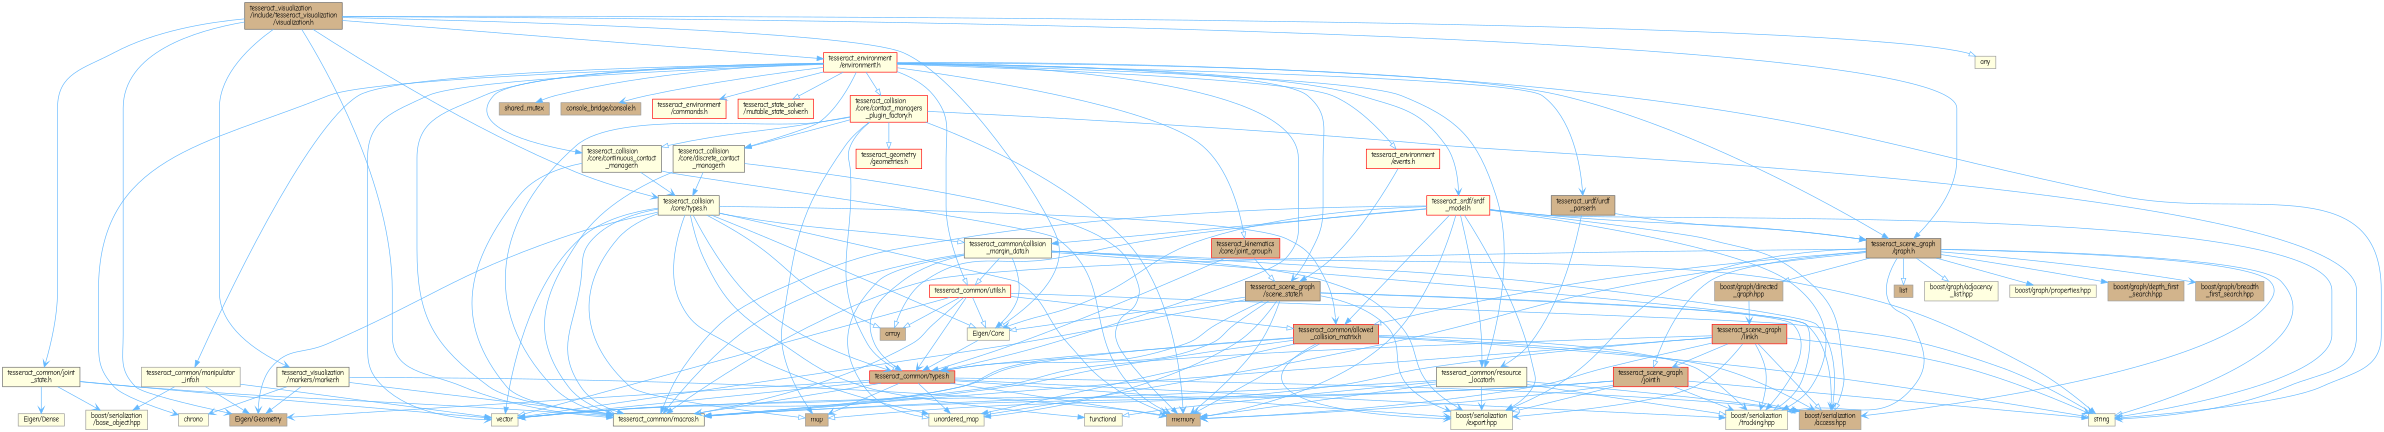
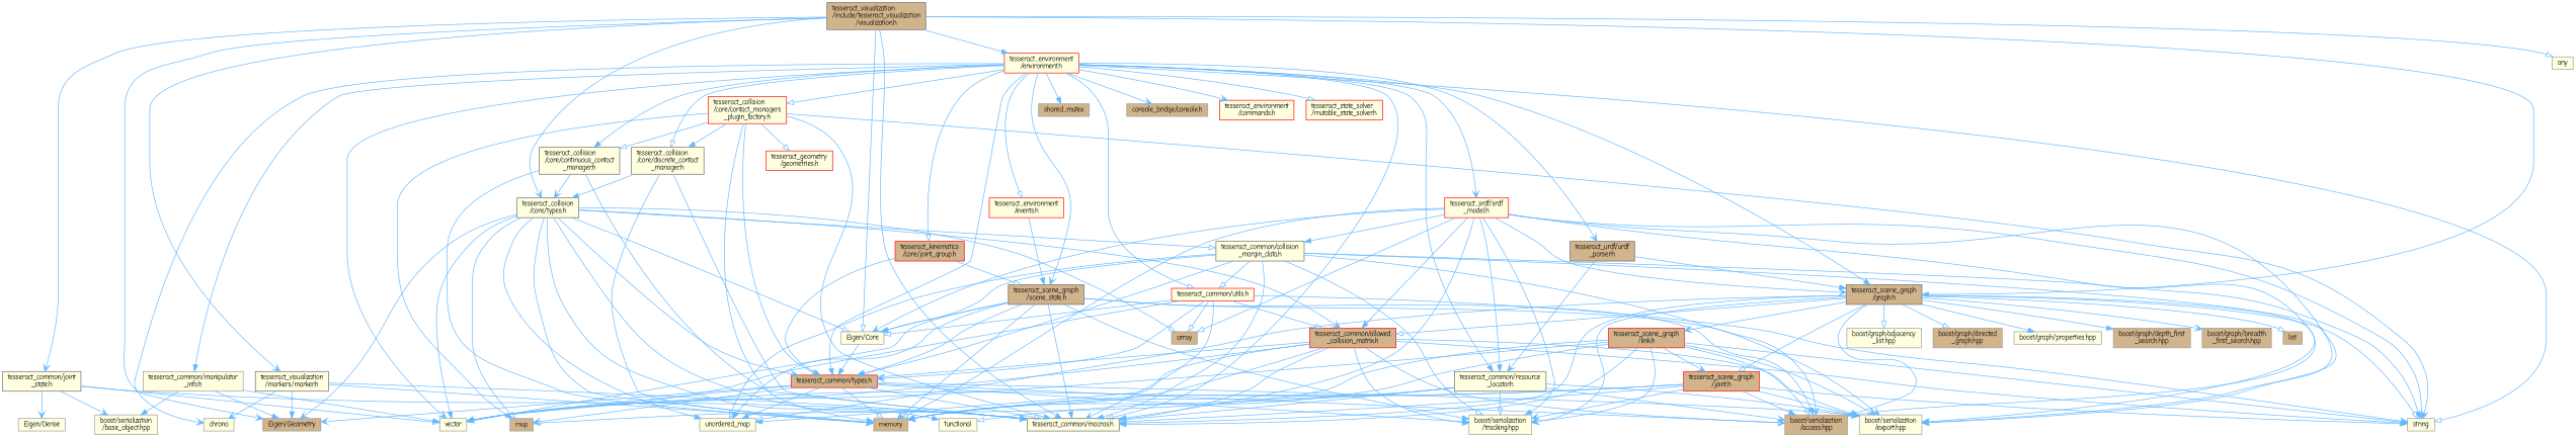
  digraph {
    fontname="Comic Neue"
    node [color=grey60 fillcolor=lightyellow fontname="Comic Neue" fontsize=10 shape=box style=filled]
    edge [arrowhead=vee color=steelblue1 fontname="Comic Neue" fontsize=10 labelfontname=Helvetica labelfontsize=10 style=solid]
    n1 [color=gray40 fillcolor=tan fontcolor=black height=0.2 label="tesseract_visualization\l/include/tesseract_visualization\l/visualization.h" width=0.4]
    n2 [color=grey40 height=0.2 label="tesseract_common/macros.h" width=0.4]
    n3 [height=0.2 label="Eigen/Core" width=0.4]
    n4 [fillcolor=tan height=0.2 label="Eigen/Geometry" width=0.4]
    n5 [height=0.2 label=any width=0.4]
    n6 [color=grey40 height=0.2 label="tesseract_common/joint\l_state.h" width=0.4]
    n7 [color=grey40 height=0.2 label="tesseract_collision\l/core/types.h" width=0.4]
    n8 [color=grey40 fillcolor=tan height=0.2 label="tesseract_scene_graph\l/graph.h" width=0.4]
    n9 [color=red height=0.2 label="tesseract_environment\l/environment.h" width=0.4]
    n10 [color=grey40 height=0.2 label="tesseract_visualization\l/markers/marker.h" width=0.4]
    n11 [color=red fillcolor=tan height=0.2 label="tesseract_common/types.h" width=0.4]
    n12 [height=0.2 label="Eigen/Dense" width=0.4]
    n13 [height=0.2 label=vector width=0.4]
    n14 [height=0.2 label="boost/serialization\l/base_object.hpp" width=0.4]
    n15 [fillcolor=tan height=0.2 label=memory width=0.4]
    n16 [fillcolor=tan height=0.2 label=map width=0.4]
    n17 [fillcolor=tan height=0.2 label=array width=0.4]
    n18 [height=0.2 label=unordered_map width=0.4]
    n19 [height=0.2 label=functional width=0.4]
    n20 [color=grey40 height=0.2 label="tesseract_common/collision\l_margin_data.h" width=0.4]
    n21 [color=red fillcolor=tan height=0.2 label="tesseract_common/allowed\l_collision_matrix.h" width=0.4]
    n22 [fillcolor=tan height=0.2 label="boost/serialization\l/access.hpp" width=0.4]
    n23 [height=0.2 label="boost/serialization\l/export.hpp" width=0.4]
    n24 [height=0.2 label="boost/serialization\l/tracking.hpp" width=0.4]
    n25 [height=0.2 label=string width=0.4]
    n26 [height=0.2 label="boost/graph/adjacency\l_list.hpp" width=0.4]
    n27 [fillcolor=tan height=0.2 label="boost/graph/directed\l_graph.hpp" width=0.4]
    n28 [height=0.2 label="boost/graph/properties.hpp" width=0.4]
    n29 [fillcolor=tan height=0.2 label="boost/graph/depth_first\l_search.hpp" width=0.4]
    n30 [fillcolor=tan height=0.2 label="boost/graph/breadth\l_first_search.hpp" width=0.4]
    n31 [fillcolor=tan height=0.2 label=list width=0.4]
    n32 [color=red fillcolor=tan height=0.2 label="tesseract_scene_graph\l/link.h" width=0.4]
    n33 [color=red fillcolor=tan height=0.2 label="tesseract_scene_graph\l/joint.h" width=0.4]
    n34 [color=red height=0.2 label="tesseract_common/utils.h" width=0.4]
    n35 [fillcolor=tan height=0.2 label=shared_mutex width=0.4]
    n36 [height=0.2 label=chrono width=0.4]
    n37 [fillcolor=tan height=0.2 label="console_bridge/console.h" width=0.4]
    n38 [color=red height=0.2 label="tesseract_environment\l/commands.h" width=0.4]
    n39 [color=red height=0.2 label="tesseract_environment\l/events.h" width=0.4]
    n40 [color=grey40 fillcolor=tan height=0.2 label="tesseract_scene_graph\l/scene_state.h" width=0.4]
    n41 [color=grey40 height=0.2 label="tesseract_collision\l/core/discrete_contact\l_manager.h" width=0.4]
    n42 [color=grey40 height=0.2 label="tesseract_collision\l/core/continuous_contact\l_manager.h" width=0.4]
    n43 [color=red height=0.2 label="tesseract_collision\l/core/contact_managers\l_plugin_factory.h" width=0.4]
    n44 [color=red height=0.2 label="tesseract_state_solver\l/mutable_state_solver.h" width=0.4]
    n45 [color=grey40 fillcolor=tan height=0.2 label="tesseract_urdf/urdf\l_parser.h" width=0.4]
    n46 [color=grey40 height=0.2 label="tesseract_common/resource\l_locator.h" width=0.4]
    n47 [color=red height=0.2 label="tesseract_srdf/srdf\l_model.h" width=0.4]
    n48 [height=0.2 label="tesseract_common/manipulator\l_info.h" width=0.4]
    n49 [color=red fillcolor=tan height=0.2 label="tesseract_kinematics\l/core/joint_group.h" width=0.4]
    n50 [color=red height=0.2 label="tesseract_geometry\l/geometries.h" width=0.4]
    n1 -> n2 [arrowhead=normal]
    n1 -> n3 [arrowhead=onormal]
    n1 -> n4
    n1 -> n5 [arrowhead=onormal]
    n1 -> n6
    n1 -> n7
    n1 -> n8 [arrowhead=normal]
    n1 -> n9 [arrowhead=normal]
    n1 -> n10
    n3 -> n11 [arrowhead=normal]
    n6 -> n2 [arrowhead=onormal]
    n6 -> n12
    n6 -> n13 [arrowhead=onormal]
    n6 -> n14
    n7 -> n2 [arrowhead=normal]
    n7 -> n3 [arrowhead=onormal]
    n7 -> n4
    n7 -> n11
    n7 -> n13 [arrowhead=normal]
    n7 -> n15
    n7 -> n16 [arrowhead=onormal]
    n7 -> n17 [arrowhead=onormal]
    n7 -> n18 [arrowhead=normal]
    n7 -> n19 [arrowhead=normal]
    n7 -> n20 [arrowhead=onormal]
    n7 -> n21
    n8 -> n2 [arrowhead=normal]
    n8 -> n18 [arrowhead=onormal]
    n8 -> n21 [arrowhead=onormal]
    n8 -> n22
    n8 -> n23
    n8 -> n24
    n8 -> n25 [arrowhead=onormal]
    n8 -> n26 [arrowhead=onormal]
    n8 -> n27 [arrowhead=onormal]
    n8 -> n28 [arrowhead=normal]
    n8 -> n29 [arrowhead=normal]
    n8 -> n30
    n8 -> n31 [arrowhead=onormal]
-   n27 -> n32
+   n8 -> n32
    n8 -> n33 [arrowhead=onormal]
    n9 -> n2 [arrowhead=onormal]
    n9 -> n8 [arrowhead=normal]
    n9 -> n11 [arrowhead=normal]
    n9 -> n13
    n9 -> n25 [arrowhead=onormal]
    n9 -> n34 [arrowhead=onormal]
    n9 -> n35 [arrowhead=normal]
    n9 -> n36
    n9 -> n37
    n9 -> n38
    n9 -> n39 [arrowhead=onormal]
    n9 -> n40
    n9 -> n41 [arrowhead=onormal]
    n9 -> n42 [arrowhead=normal]
    n9 -> n43 [arrowhead=onormal]
    n9 -> n44 [arrowhead=onormal]
    n9 -> n45
    n9 -> n46 [arrowhead=normal]
    n9 -> n47
    n9 -> n48 [arrowhead=normal]
    n9 -> n49 [arrowhead=onormal]
    n10 -> n2
    n10 -> n4 [arrowhead=normal]
    n10 -> n15
    n10 -> n36
    n11 -> n2 [arrowhead=onormal]
    n11 -> n4
    n11 -> n13 [arrowhead=normal]
    n11 -> n15 [arrowhead=onormal]
    n11 -> n16
    n11 -> n18 [arrowhead=normal]
    n11 -> n22 [arrowhead=onormal]
    n11 -> n23
    n11 -> n24 [arrowhead=normal]
    n20 -> n2 [arrowhead=normal]
    n20 -> n3 [arrowhead=normal]
    n20 -> n11 [arrowhead=normal]
    n20 -> n18 [arrowhead=onormal]
    n20 -> n22
    n20 -> n23
    n20 -> n24 [arrowhead=onormal]
    n20 -> n25 [arrowhead=normal]
    n20 -> n34 [arrowhead=onormal]
    n21 -> n2 [arrowhead=onormal]
    n21 -> n11 [arrowhead=onormal]
    n21 -> n13 [arrowhead=onormal]
    n21 -> n15
    n21 -> n18 [arrowhead=normal]
    n21 -> n22
    n21 -> n23
    n21 -> n24
    n21 -> n25 [arrowhead=onormal]
    n32 -> n2 [arrowhead=normal]
    n32 -> n13 [arrowhead=normal]
    n32 -> n15
    n32 -> n16 [arrowhead=onormal]
    n32 -> n22 [arrowhead=onormal]
    n32 -> n23
    n32 -> n24
    n32 -> n25
    n32 -> n33
    n33 -> n2 [arrowhead=onormal]
    n33 -> n13
    n33 -> n15
    n33 -> n22 [arrowhead=normal]
    n33 -> n23 [arrowhead=onormal]
    n33 -> n24
    n33 -> n25 [arrowhead=normal]
    n34 -> n2
    n34 -> n3 [arrowhead=onormal]
    n34 -> n11
    n34 -> n13 [arrowhead=onormal]
    n34 -> n17 [arrowhead=onormal]
    n34 -> n21 [arrowhead=onormal]
    n34 -> n25
    n39 -> n40 [arrowhead=normal]
    n40 -> n2 [arrowhead=normal]
    n40 -> n3 [arrowhead=onormal]
    n40 -> n11
    n40 -> n13 [arrowhead=onormal]
    n40 -> n15
    n40 -> n18 [arrowhead=normal]
-   n40 -> n22
+   n40 -> n22 [arrowhead=normal]
    n40 -> n23
    n40 -> n24 [arrowhead=normal]
    n41 -> n2 [arrowhead=onormal]
    n41 -> n7 [arrowhead=normal]
    n41 -> n15 [arrowhead=normal]
    n42 -> n2 [arrowhead=normal]
    n42 -> n7
    n42 -> n15
    n43 -> n2 [arrowhead=normal]
    n43 -> n11 [arrowhead=onormal]
    n43 -> n15
    n43 -> n16 [arrowhead=normal]
    n43 -> n25
    n43 -> n41 [arrowhead=normal]
    n43 -> n42 [arrowhead=onormal]
    n43 -> n50 [arrowhead=onormal]
    n45 -> n8 [arrowhead=normal]
    n45 -> n46
    n46 -> n2 [arrowhead=onormal]
    n46 -> n15 [arrowhead=normal]
    n46 -> n19 [arrowhead=onormal]
    n46 -> n22
    n46 -> n23
    n46 -> n24 [arrowhead=onormal]
    n47 -> n2 [arrowhead=normal]
    n47 -> n3
    n47 -> n8
    n47 -> n15 [arrowhead=onormal]
    n47 -> n17 [arrowhead=onormal]
    n47 -> n20 [arrowhead=normal]
    n47 -> n21 [arrowhead=normal]
    n47 -> n22 [arrowhead=onormal]
    n47 -> n23 [arrowhead=normal]
    n47 -> n24 [arrowhead=normal]
    n47 -> n25
    n47 -> n46 [arrowhead=normal]
    n48 -> n4 [arrowhead=normal]
    n48 -> n13 [arrowhead=normal]
    n48 -> n14 [arrowhead=normal]
    n49 -> n11 [arrowhead=normal]
    n49 -> n40 [arrowhead=onormal]
  }
